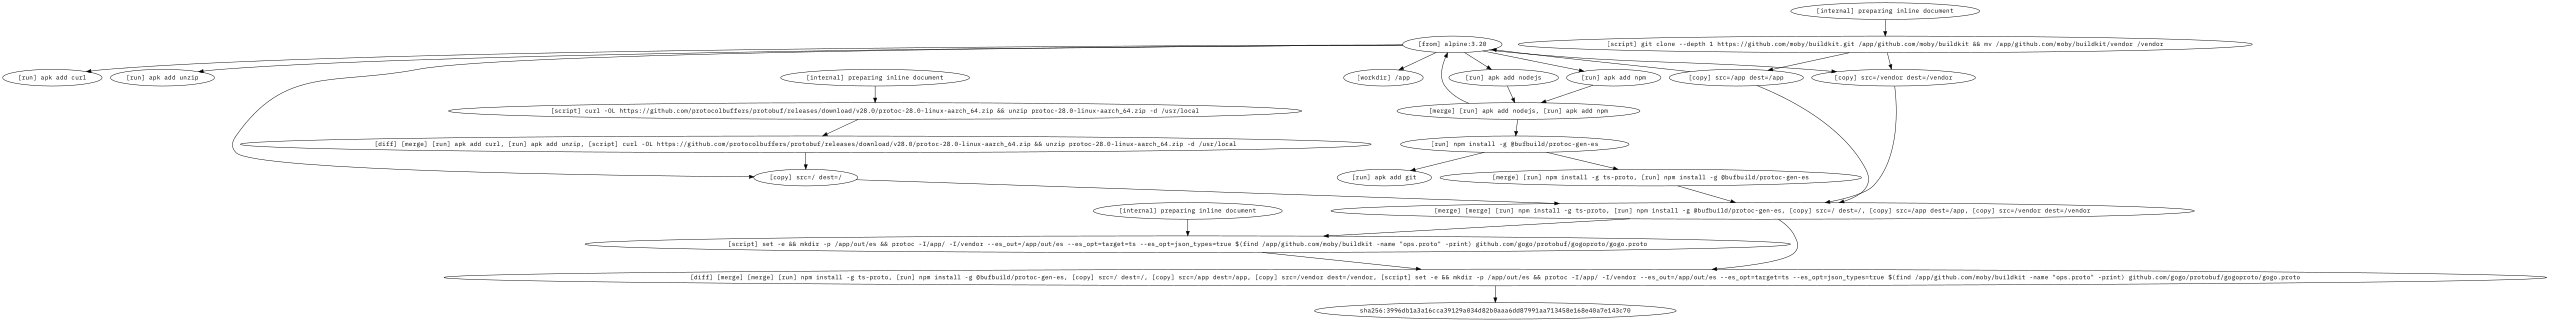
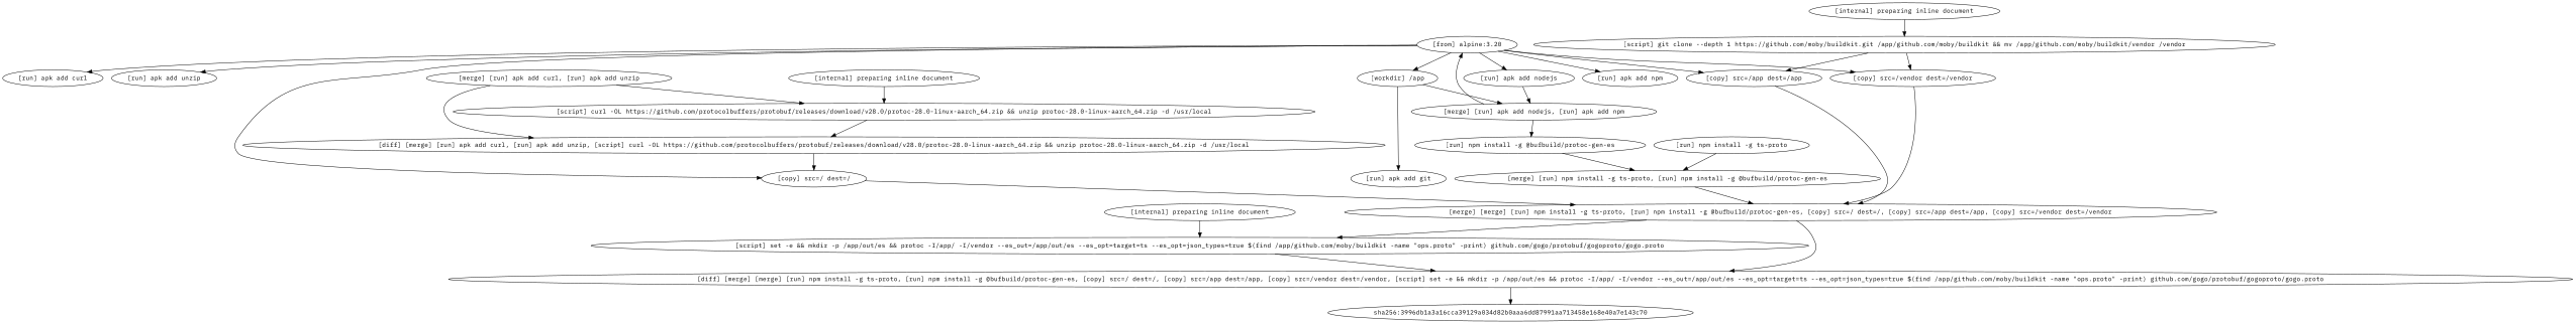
  digraph {
    fontname="IBM Plex Mono"
    node [fontname="IBM Plex Mono"]
    edge [fontname="IBM Plex Mono"]
    n1 [label="[from] alpine:3.20"]
    n2 [label="[run] apk add curl"]
    n3 [label="[run] apk add unzip"]
    n4 [label="[workdir] /app"]
    n5 [label="[run] apk add nodejs"]
    n6 [label="[run] apk add npm"]
    n7 [label="[copy] src=/ dest=/"]
    n8 [label="[copy] src=/app dest=/app"]
    n9 [label="[copy] src=/vendor dest=/vendor"]
    n10 [label="[run] apk add git"]
    n11 [label="[merge] [run] apk add nodejs, [run] apk add npm"]
    n12 [label="[merge] [merge] [run] npm install -g ts-proto, [run] npm install -g @bufbuild/protoc-gen-es, [copy] src=/ dest=/, [copy] src=/app dest=/app, [copy] src=/vendor dest=/vendor"]
+   n13 [label="[merge] [run] apk add curl, [run] apk add unzip"]
    n14 [label="[script] curl -OL https://github.com/protocolbuffers/protobuf/releases/download/v28.0/protoc-28.0-linux-aarch_64.zip && unzip protoc-28.0-linux-aarch_64.zip -d /usr/local"]
    n15 [label="[diff] [merge] [run] apk add curl, [run] apk add unzip, [script] curl -OL https://github.com/protocolbuffers/protobuf/releases/download/v28.0/protoc-28.0-linux-aarch_64.zip && unzip protoc-28.0-linux-aarch_64.zip -d /usr/local"]
    n16 [label="[internal] preparing inline document"]
    n17 [label="[script] git clone --depth 1 https://github.com/moby/buildkit.git /app/github.com/moby/buildkit && mv /app/github.com/moby/buildkit/vendor /vendor"]
    n18 [label="[internal] preparing inline document"]
    n19 [label="[run] npm install -g @bufbuild/protoc-gen-es"]
+   n20 [label="[run] npm install -g ts-proto"]
    n21 [label="[merge] [run] npm install -g ts-proto, [run] npm install -g @bufbuild/protoc-gen-es"]
    n22 [label="[script] set -e && mkdir -p /app/out/es && protoc -I/app/ -I/vendor --es_out=/app/out/es --es_opt=target=ts --es_opt=json_types=true $(find /app/github.com/moby/buildkit -name \"ops.proto\" -print) github.com/gogo/protobuf/gogoproto/gogo.proto"]
    n23 [label="[diff] [merge] [merge] [run] npm install -g ts-proto, [run] npm install -g @bufbuild/protoc-gen-es, [copy] src=/ dest=/, [copy] src=/app dest=/app, [copy] src=/vendor dest=/vendor, [script] set -e && mkdir -p /app/out/es && protoc -I/app/ -I/vendor --es_out=/app/out/es --es_opt=target=ts --es_opt=json_types=true $(find /app/github.com/moby/buildkit -name \"ops.proto\" -print) github.com/gogo/protobuf/gogoproto/gogo.proto"]
    n24 [label="sha256:3996db1a3a16cca39129a034d82b0aaa6dd87991aa713458e168e40a7e143c70"]
    n25 [label="[internal] preparing inline document"]
    n1 -> n2
    n1 -> n3
    n1 -> n4
    n1 -> n5
    n1 -> n6
    n1 -> n7
-   n8 -> n1
+   n1 -> n8
    n1 -> n9
-   n19 -> n10
+   n4 -> n10
    n5 -> n11
-   n6 -> n11
+   n4 -> n11
    n7 -> n12
    n8 -> n12
    n9 -> n12
    n11 -> n1
    n11 -> n19
    n12 -> n22
    n12 -> n23
+   n13 -> n14
+   n13 -> n15
    n14 -> n15
    n15 -> n7
    n16 -> n14
    n17 -> n8
    n17 -> n9
    n18 -> n17
    n19 -> n21
+   n20 -> n21
    n21 -> n12
    n22 -> n23
    n23 -> n24
    n25 -> n22
  }
